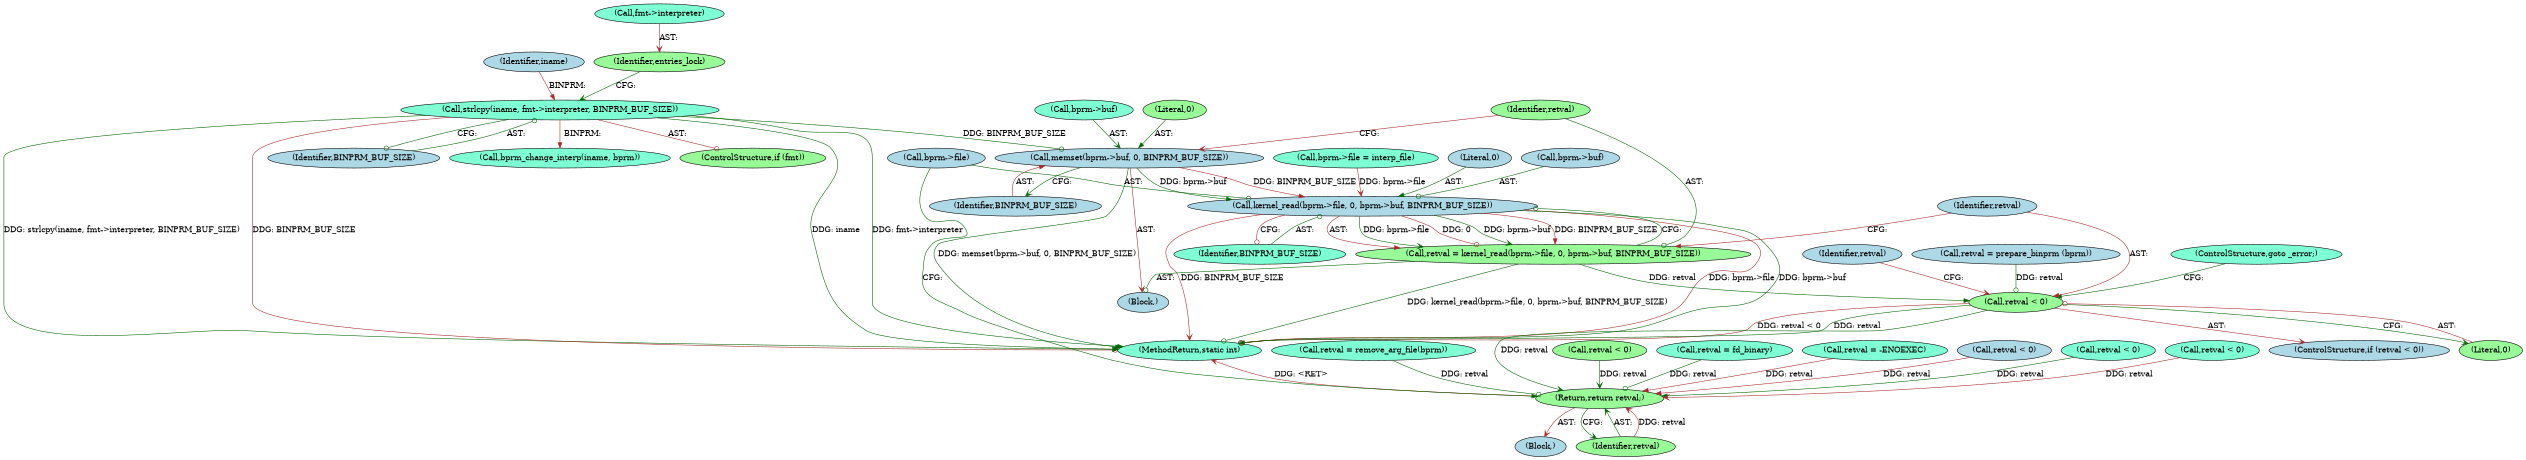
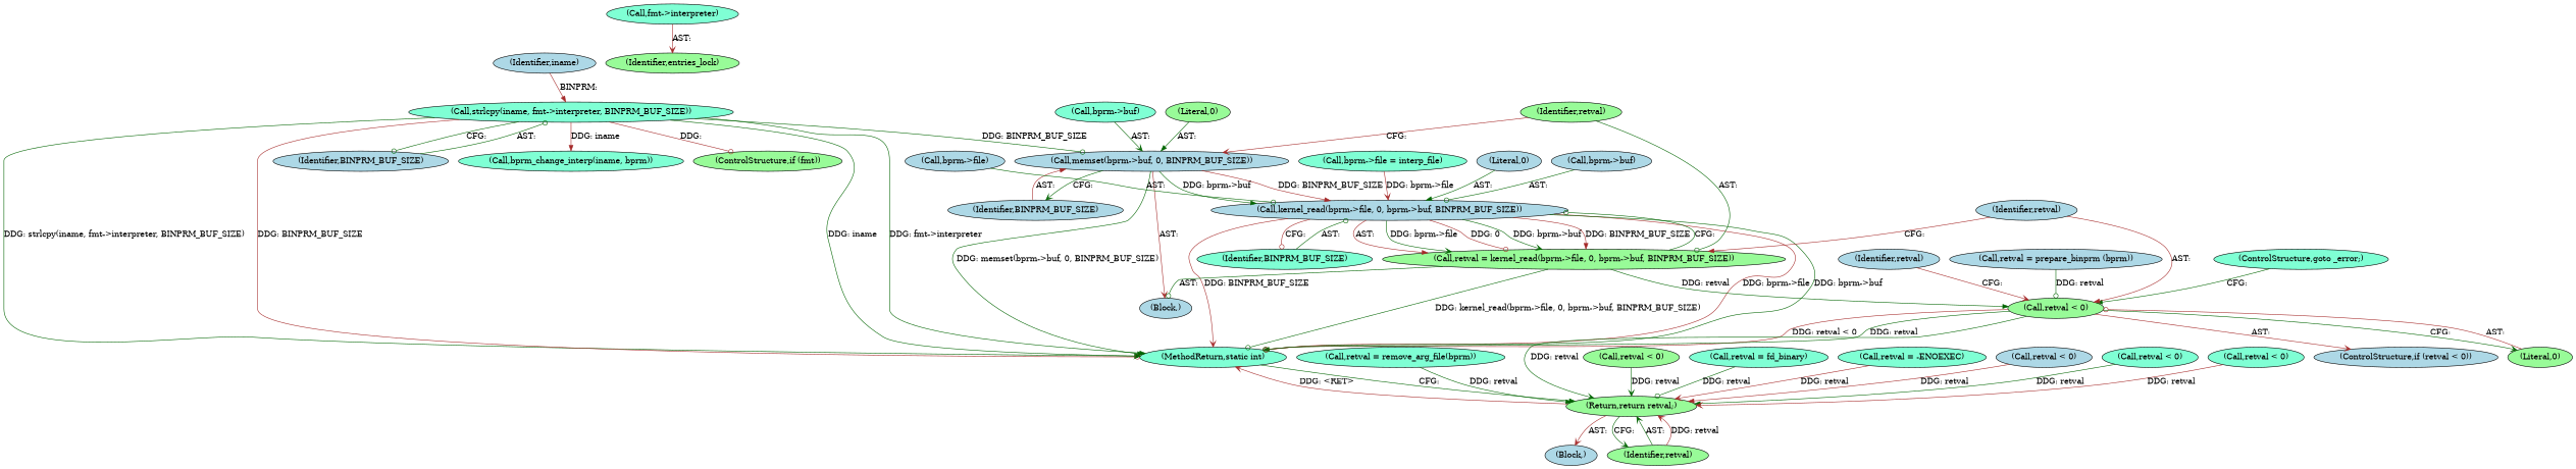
  digraph {
    node [fillcolor=lightblue style=filled]
    edge [arrowhead=vee color=darkgreen]
    n1 [label="(Call,memset(bprm->buf, 0, BINPRM_BUF_SIZE))"]
    n2 [label="(Call,kernel_read(bprm->file, 0, bprm->buf, BINPRM_BUF_SIZE))"]
    n3 [fillcolor=aquamarine label="(MethodReturn,static int)"]
    n4 [label="(Identifier,BINPRM_BUF_SIZE)"]
    n5 [label="(Block,)"]
    n6 [fillcolor=palegreen label="(Call,retval = kernel_read(bprm->file, 0, bprm->buf, BINPRM_BUF_SIZE))"]
    n7 [fillcolor=aquamarine label="(Identifier,BINPRM_BUF_SIZE)"]
    n8 [fillcolor=palegreen label="(Return,return retval;)"]
    n9 [fillcolor=aquamarine label="(Call,strlcpy(iname, fmt->interpreter, BINPRM_BUF_SIZE))"]
    n10 [fillcolor=aquamarine label="(Call,bprm_change_interp(iname, bprm))"]
    n11 [fillcolor=palegreen label="(ControlStructure,if (fmt))"]
    n12 [label="(Identifier,BINPRM_BUF_SIZE)"]
    n13 [fillcolor=palegreen label="(Call,retval < 0)"]
    n14 [label="(ControlStructure,if (retval < 0))"]
    n15 [fillcolor=palegreen label="(Literal,0)"]
    n16 [label="(Block,)"]
    n17 [fillcolor=palegreen label="(Identifier,retval)"]
    n18 [fillcolor=aquamarine label="(Call,retval = remove_arg_file(bprm))"]
    n19 [label="(Call,bprm->file)"]
    n20 [fillcolor=aquamarine label="(ControlStructure,goto _error;)"]
    n21 [label="(Identifier,iname)"]
    n22 [fillcolor=palegreen label="(Call,retval < 0)"]
    n23 [label="(Identifier,retval)"]
    n24 [label="(Identifier,retval)"]
    n25 [fillcolor=aquamarine label="(Call,bprm->file = interp_file)"]
    n26 [fillcolor=aquamarine label="(Call,retval = fd_binary)"]
    n27 [fillcolor=aquamarine label="(Call,retval = -ENOEXEC)"]
    n28 [fillcolor=palegreen label="(Literal,0)"]
    n29 [fillcolor=aquamarine label="(Call,fmt->interpreter)"]
    n30 [fillcolor=palegreen label="(Identifier,entries_lock)"]
    n31 [label="(Call,retval < 0)"]
    n32 [label="(Literal,0)"]
    n33 [label="(Call,bprm->buf)"]
    n34 [fillcolor=aquamarine label="(Call,retval < 0)"]
    n35 [fillcolor=aquamarine label="(Call,retval < 0)"]
    n36 [fillcolor=palegreen label="(Identifier,retval)"]
    n37 [label="(Call,retval = prepare_binprm (bprm))"]
    n38 [fillcolor=aquamarine label="(Call,bprm->buf)"]
    n1 -> n2 [arrowhead=normal label="DDG: bprm->buf"]
    n1 -> n2 [arrowhead=normal color=brown label="DDG: BINPRM_BUF_SIZE"]
    n1 -> n3 [arrowhead=normal label="DDG: memset(bprm->buf, 0, BINPRM_BUF_SIZE)"]
    n1 -> n4 [label="CFG: "]
    n1 -> n5 [color=brown label="AST: "]
    n2 -> n3 [arrowhead=odot color=brown label="DDG: bprm->file"]
    n2 -> n3 [arrowhead=normal label="DDG: bprm->buf"]
    n2 -> n3 [color=brown label="DDG: BINPRM_BUF_SIZE"]
    n2 -> n6 [arrowhead=normal color=brown label="AST: "]
    n2 -> n6 [label="DDG: bprm->file"]
    n2 -> n6 [arrowhead=odot color=brown label="DDG: 0"]
    n2 -> n6 [label="DDG: bprm->buf"]
    n2 -> n6 [arrowhead=normal color=brown label="DDG: BINPRM_BUF_SIZE"]
    n2 -> n7 [arrowhead=odot color=brown label="CFG: "]
-   n19 -> n8 [arrowhead=normal label="CFG: "]
+   n3 -> n8 [arrowhead=normal label="CFG: "]
    n4 -> n1 [arrowhead=normal color=brown label="AST: "]
    n6 -> n2 [arrowhead=odot label="CFG: "]
    n6 -> n3 [arrowhead=odot label="DDG: kernel_read(bprm->file, 0, bprm->buf, BINPRM_BUF_SIZE)"]
    n6 -> n5 [arrowhead=odot label="AST: "]
    n6 -> n13 [arrowhead=normal label="DDG: retval"]
    n7 -> n2 [arrowhead=odot label="AST: "]
    n8 -> n3 [color=brown label="DDG: <RET>"]
    n8 -> n16 [color=brown label="AST: "]
    n8 -> n17 [label="CFG: "]
    n9 -> n1 [arrowhead=odot label="DDG: BINPRM_BUF_SIZE"]
    n9 -> n3 [arrowhead=normal label="DDG: strlcpy(iname, fmt->interpreter, BINPRM_BUF_SIZE)"]
    n9 -> n3 [arrowhead=odot color=brown label="DDG: BINPRM_BUF_SIZE"]
    n9 -> n3 [label="DDG: iname"]
    n9 -> n3 [arrowhead=normal label="DDG: fmt->interpreter"]
-   n9 -> n10 [arrowhead=normal color=brown label="BINPRM: "]
-   n9 -> n11 [arrowhead=odot color=brown label="AST: "]
+   n9 -> n10 [arrowhead=normal color=brown label="DDG: iname"]
+   n9 -> n11 [arrowhead=odot color=brown label="DDG: "]
    n9 -> n12 [arrowhead=odot label="CFG: "]
    n12 -> n9 [arrowhead=odot label="AST: "]
    n13 -> n3 [arrowhead=odot color=brown label="DDG: retval < 0"]
    n13 -> n3 [arrowhead=odot label="DDG: retval"]
    n13 -> n8 [label="DDG: retval"]
    n13 -> n14 [color=brown label="AST: "]
    n13 -> n15 [label="CFG: "]
    n15 -> n13 [arrowhead=odot color=brown label="AST: "]
    n17 -> n8 [label="AST: "]
    n17 -> n8 [color=brown label="DDG: retval"]
-   n18 -> n8 [arrowhead=odot label="DDG: retval"]
+   n18 -> n8 [arrowhead=normal label="DDG: retval"]
    n19 -> n2 [arrowhead=odot label="AST: "]
    n20 -> n13 [arrowhead=normal label="CFG: "]
    n21 -> n9 [arrowhead=normal color=brown label="BINPRM: "]
    n22 -> n8 [label="DDG: retval"]
    n23 -> n6 [arrowhead=normal color=brown label="CFG: "]
    n23 -> n13 [arrowhead=normal color=brown label="AST: "]
    n24 -> n13 [color=brown label="CFG: "]
    n25 -> n2 [color=brown label="DDG: bprm->file"]
    n26 -> n8 [arrowhead=odot label="DDG: retval"]
-   n27 -> n8 [arrowhead=normal color=brown label="DDG: retval"]
+   n27 -> n8 [color=brown label="DDG: retval"]
    n28 -> n1 [arrowhead=normal label="AST: "]
    n29 -> n30 [color=brown label="AST: "]
-   n30 -> n9 [label="CFG: "]
    n31 -> n8 [arrowhead=normal color=brown label="DDG: retval"]
    n32 -> n2 [arrowhead=normal label="AST: "]
    n33 -> n2 [arrowhead=odot label="AST: "]
    n34 -> n8 [arrowhead=normal label="DDG: retval"]
    n35 -> n8 [color=brown label="DDG: retval"]
    n36 -> n1 [color=brown label="CFG: "]
    n36 -> n6 [arrowhead=odot label="AST: "]
    n37 -> n13 [arrowhead=odot label="DDG: retval"]
    n38 -> n1 [label="AST: "]
  }
